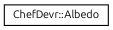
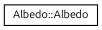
  digraph {
    rankdir=LR
    fontname=Ubuntu
-   n1 [color=black fillcolor=white fontname=Ubuntu fontsize=10 height=0.2 label="ChefDevr::Albedo" shape=record style=filled width=0.4]
+   n1 [color=black fillcolor=white fontname=Ubuntu fontsize=10 height=0.2 label="Albedo::Albedo" shape=record style=filled width=0.4]
  }
